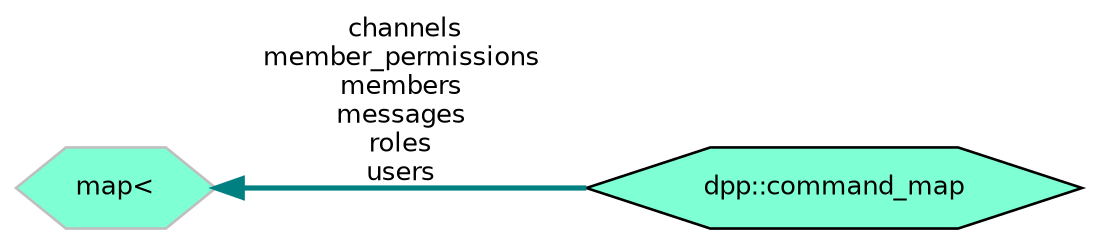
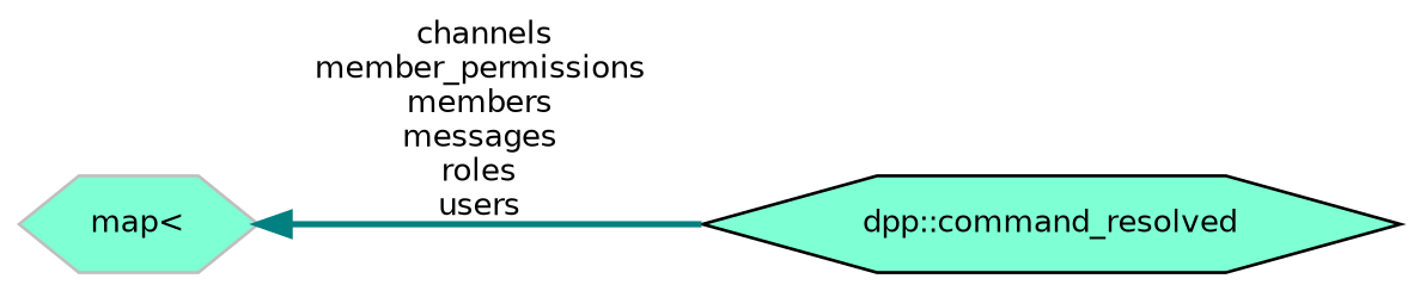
  digraph {
    rankdir=LR
    node [fillcolor=aquamarine fontname=Helvetica fontsize=10 shape=hexagon style=filled]
-   n1 [color=black fontcolor=black height=0.2 label="dpp::command_map" width=0.4]
+   n1 [color=black fontcolor=black height=0.2 label="dpp::command_resolved" width=0.4]
    n2 [color=grey75 height=0.2 label="map\<" width=0.4]
    n2 -> n1 [color=teal dir=back fontname=Helvetica fontsize=10 label=" channels\nmember_permissions\nmembers\nmessages\nroles\nusers" labelfontname=Helvetica labelfontsize=10 style=bold]
  }
